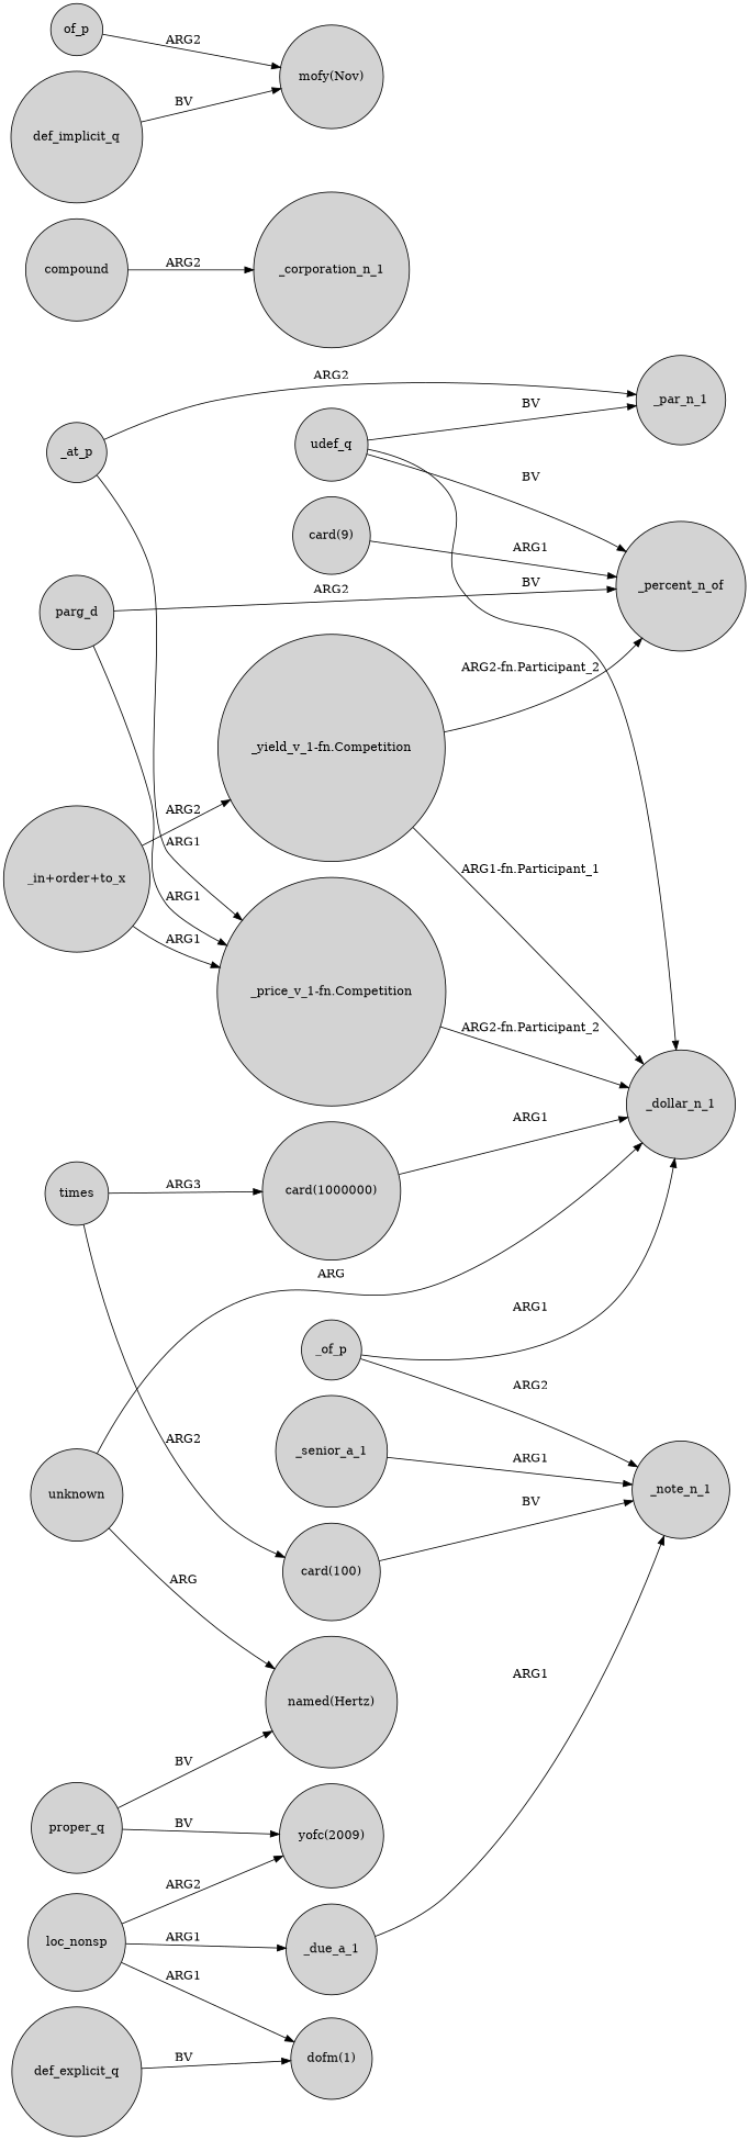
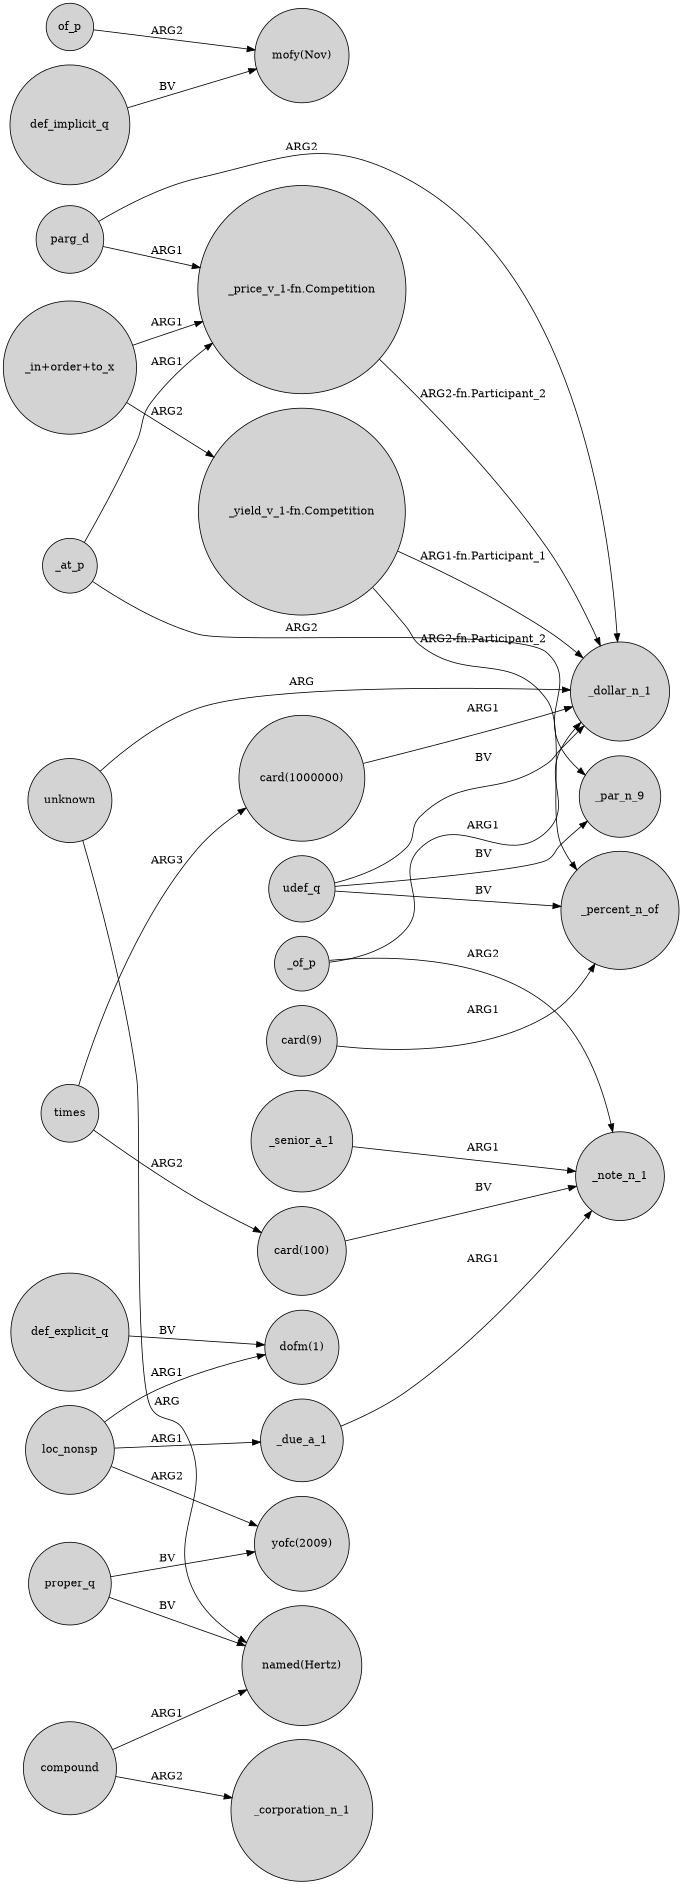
  digraph {
    rankdir=LR
    node [shape=circle style=filled]
    _of_p
    _dollar_n_1
    _note_n_1
    parg_d
    "_price_v_1-fn.Competition"
    _senior_a_1
    _at_p
-   _par_n_1
+   _par_n_1 [label=_par_n_9]
    compound
    "named(Hertz)"
    _corporation_n_1
    of_p
    "mofy(Nov)"
    times
    "card(1000000)"
    "card(100)"
    "card(9)"
    _percent_n_of
    "_in+order+to_x"
    "_yield_v_1-fn.Competition"
    unknown
    def_explicit_q
    "dofm(1)"
    udef_q
    loc_nonsp
    "yofc(2009)"
    _due_a_1
    proper_q
    def_implicit_q
    _of_p -> _dollar_n_1 [label=ARG1]
    _of_p -> _note_n_1 [label=ARG2]
-   parg_d -> _percent_n_of [label=ARG2]
+   parg_d -> _dollar_n_1 [label=ARG2]
    parg_d -> "_price_v_1-fn.Competition" [label=ARG1]
    "_price_v_1-fn.Competition" -> _dollar_n_1 [label="ARG2-fn.Participant_2"]
    _senior_a_1 -> _note_n_1 [label=ARG1]
    _at_p -> "_price_v_1-fn.Competition" [label=ARG1]
    _at_p -> _par_n_1 [label=ARG2]
+   compound -> "named(Hertz)" [label=ARG1]
    compound -> _corporation_n_1 [label=ARG2]
    of_p -> "mofy(Nov)" [label=ARG2]
    times -> "card(1000000)" [label=ARG3]
    times -> "card(100)" [label=ARG2]
    "card(1000000)" -> _dollar_n_1 [label=ARG1]
    "card(100)" -> _note_n_1 [label=BV]
    "card(9)" -> _percent_n_of [label=ARG1]
    "_in+order+to_x" -> "_price_v_1-fn.Competition" [label=ARG1]
    "_in+order+to_x" -> "_yield_v_1-fn.Competition" [label=ARG2]
    "_yield_v_1-fn.Competition" -> _dollar_n_1 [label="ARG1-fn.Participant_1"]
    "_yield_v_1-fn.Competition" -> _percent_n_of [label="ARG2-fn.Participant_2"]
    unknown -> _dollar_n_1 [label=ARG]
    unknown -> "named(Hertz)" [label=ARG]
    def_explicit_q -> "dofm(1)" [label=BV]
    udef_q -> _dollar_n_1 [label=BV]
    udef_q -> _par_n_1 [label=BV]
    udef_q -> _percent_n_of [label=BV]
    loc_nonsp -> "dofm(1)" [label=ARG1]
    loc_nonsp -> "yofc(2009)" [label=ARG2]
    loc_nonsp -> _due_a_1 [label=ARG1]
    _due_a_1 -> _note_n_1 [label=ARG1]
    proper_q -> "named(Hertz)" [label=BV]
    proper_q -> "yofc(2009)" [label=BV]
    def_implicit_q -> "mofy(Nov)" [label=BV]
  }
